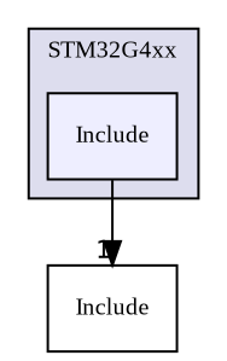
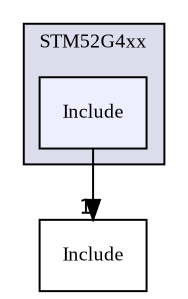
  digraph {
    compound=true
    fontname="Liberation Serif"
    node [fontname="Liberation Serif" fontsize=10 shape=box]
    n1 [fillcolor="#eeeeff" label=Include pencolor=black style=filled]
    n2 [label=Include]
    subgraph cluster_1 {
      bgcolor="#ddddee"
      fontsize=10
-     label=STM32G4xx
+     label=STM52G4xx
      pencolor=black
      n1
    }
    n1 -> n2 [headlabel=1 labeldistance=1.5 labelfontname=Helvetica labelfontsize=10 fontname="Liberation Serif"]
  }
